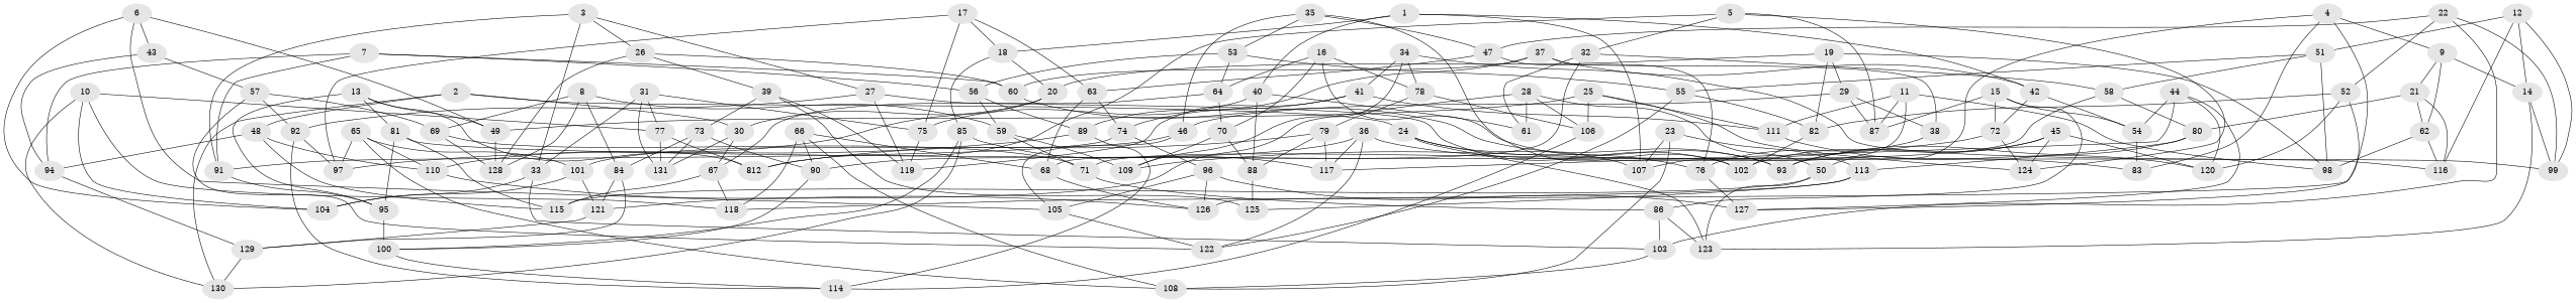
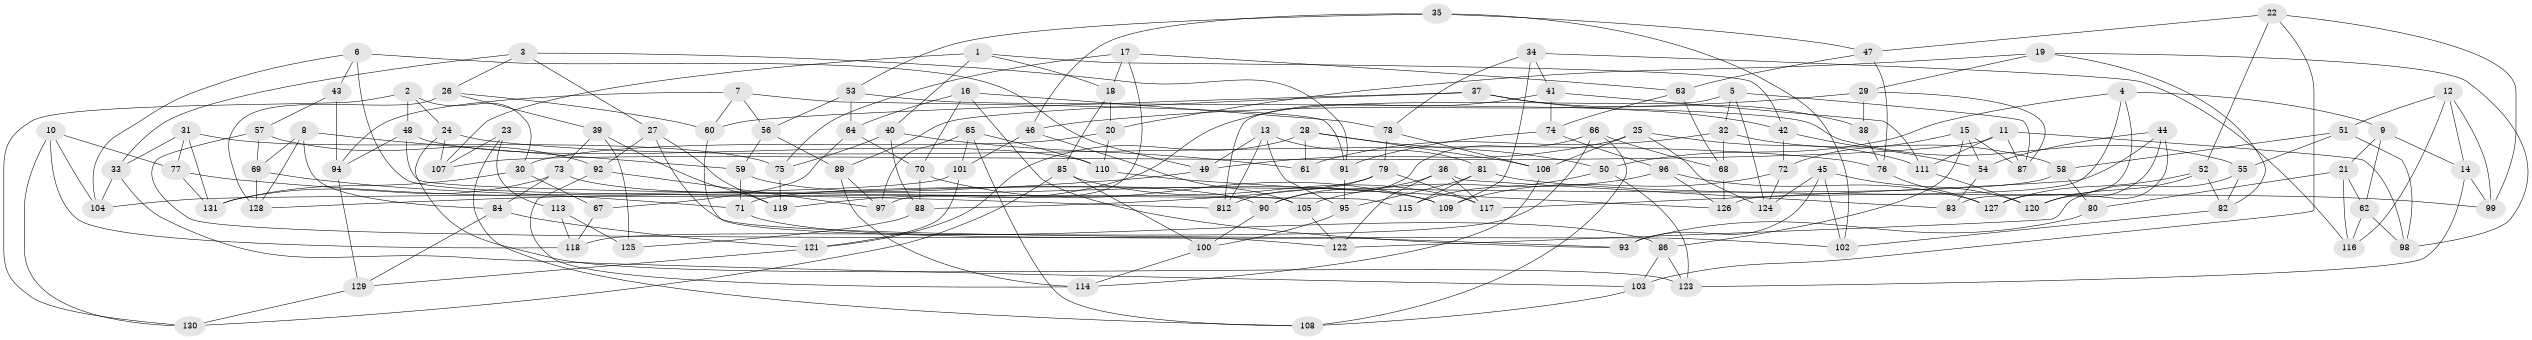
  graph {
    node [color=gray90 style=filled]
    1
    18
    40
    42
    107
    20
    85
    75
    61
    88
    54
    72
    2
    24
    30
    48
    130
    123
    76
    67
    131
    94
    110
    115
    3
    26
    27
    33
    91
    60
    128
    39
    92
    102
    119
    104
    103
    95
    4
    9
    50
    83
    126
    14
    21
    62
    5
    32
    87
    n50 [label=812]
    124
    58
    68
    6
    43
    49
    105
    57
    122
    7
    56
    59
    89
    93
    129
    8
    69
    84
    109
    71
    121
    99
    116
    80
    98
    10
    77
    118
    11
    111
    120
    12
    51
    55
    13
    81
    100
    15
    86
    16
    64
    70
    78
    106
    79
    17
    63
    97
    74
    117
    19
    29
    82
    38
    46
    113
    22
    47
    52
    127
    108
    23
    125
    25
    114
    73
    28
    101
    31
    34
    41
    35
    53
    36
    90
    37
    96
    44
    45
    65
    66
    1 -- 18
    1 -- 40
    1 -- 42
    1 -- 107
    18 -- 20
    18 -- 85
    40 -- 75
    40 -- 61
    40 -- 88
    42 -- 54
    42 -- 72
    20 -- 30
    20 -- 110
    85 -- 130
    85 -- 100
    85 -- 117
    75 -- 119
    88 -- 125
    54 -- 83
    72 -- 124
    72 -- 109
    2 -- 24
    2 -- 30
    2 -- 48
    2 -- 130
    24 -- 107
    24 -- 123
    24 -- 76
    30 -- 67
    30 -- 131
    48 -- 94
    48 -- 110
    48 -- 115
    76 -- 127
-   67 -- 115
    67 -- 118
    94 -- 129
    110 -- 126
    3 -- 26
    3 -- 27
    3 -- 33
    3 -- 91
    26 -- 60
    26 -- 128
    26 -- 39
    27 -- 92
    27 -- 102
    27 -- 119
    33 -- 104
    33 -- 103
    91 -- 95
    60 -- 93
    39 -- 119
    39 -- 125
    39 -- 73
    92 -- 97
    92 -- 114
    103 -- 108
    95 -- 100
    4 -- 9
    4 -- 50
    4 -- 83
    4 -- 126
    9 -- 14
    9 -- 21
    9 -- 62
    50 -- 123
    50 -- 115
    14 -- 123
    14 -- 99
    21 -- 62
    21 -- 116
    21 -- 80
    62 -- 116
    62 -- 98
    5 -- 32
    5 -- 87
    5 -- n50
    5 -- 124
    32 -- 61
    32 -- 58
    32 -- 68
    58 -- 71
    58 -- 80
    68 -- 126
    6 -- 104
    6 -- 43
    6 -- 49
    6 -- 105
    43 -- 94
    43 -- 57
    49 -- 128
    105 -- 122
    57 -- 92
    57 -- 122
    57 -- 69
    7 -- 94
    7 -- 91
    7 -- 60
    7 -- 56
    56 -- 59
    56 -- 89
    59 -- 109
    59 -- 71
    89 -- 97
    89 -- 114
    129 -- 130
    8 -- 128
    8 -- 59
    8 -- 69
    8 -- 84
    69 -- 128
    69 -- 71
    84 -- 129
    84 -- 121
    71 -- 86
    121 -- 129
    80 -- 93
-   80 -- 113
    10 -- 130
    10 -- 104
    10 -- 77
    10 -- 118
    77 -- 131
    77 -- n50
    11 -- 107
    11 -- 87
    11 -- 98
    11 -- 111
    111 -- 120
    12 -- 14
    12 -- 99
    12 -- 116
    12 -- 51
    51 -- 58
    51 -- 98
    51 -- 55
    55 -- 122
    55 -- 82
    13 -- 95
    13 -- n50
    13 -- 49
    13 -- 81
    81 -- 115
    81 -- 95
    81 -- 99
    100 -- 114
    15 -- 54
    15 -- 72
    15 -- 87
    15 -- 86
    86 -- 123
    86 -- 103
    16 -- 93
    16 -- 64
    16 -- 70
    16 -- 78
    64 -- 67
    64 -- 70
    70 -- 88
    70 -- 109
    78 -- 106
    78 -- 79
    106 -- 114
    79 -- 88
    79 -- n50
    79 -- 117
    17 -- 18
    17 -- 75
    17 -- 63
    17 -- 97
    63 -- 68
    63 -- 74
    74 -- 91
    74 -- 96
    19 -- 20
    19 -- 98
    19 -- 29
    19 -- 82
    29 -- 87
    29 -- 38
    29 -- 46
    82 -- 102
    38 -- 76
    46 -- 105
    46 -- 101
    113 -- 118
    113 -- 125
    22 -- 103
    22 -- 99
    22 -- 47
    22 -- 52
    47 -- 76
    47 -- 63
    52 -- 120
    52 -- 82
    52 -- 127
    23 -- 107
    23 -- 113
    23 -- 108
    25 -- 124
    25 -- 49
    25 -- 111
    25 -- 106
    73 -- 131
    73 -- 84
    73 -- 90
    28 -- 61
    28 -- 50
    28 -- 121
    28 -- 106
    101 -- 104
    101 -- 121
    31 -- 75
    31 -- 131
    31 -- 33
    31 -- 77
    34 -- 109
    34 -- 116
    34 -- 78
    34 -- 41
    41 -- 119
    41 -- 111
    41 -- 74
    35 -- 102
    35 -- 46
    35 -- 47
    35 -- 53
    53 -- 56
    53 -- 55
    53 -- 64
    36 -- 83
    36 -- 122
    36 -- 117
    36 -- 90
    90 -- 100
    37 -- 42
    37 -- 60
    37 -- 89
    37 -- 38
    96 -- 126
    96 -- 105
    96 -- 127
    44 -- 54
    44 -- 120
    44 -- 117
    44 -- 127
    45 -- 102
    45 -- 124
    45 -- 93
    45 -- 120
    65 -- 110
    65 -- 97
    65 -- 108
    65 -- 101
    66 -- 68
    66 -- 118
    66 -- 108
    66 -- 90
  }
